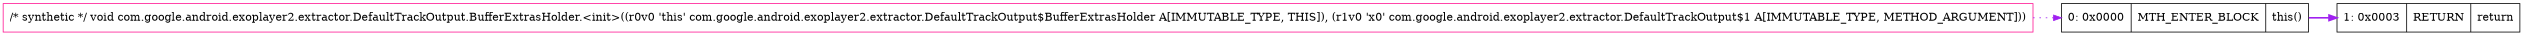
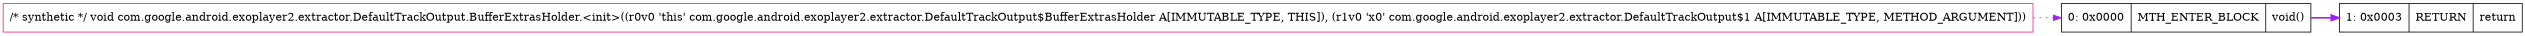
  digraph {
    rankdir=LR
    node [shape=record color=black]
    edge [color=purple]
-   n1 [label="{0\:\ 0x0000|MTH_ENTER_BLOCK\l|this()\l}"]
+   n1 [label="{0\:\ 0x0000|MTH_ENTER_BLOCK\l|void()\l}"]
    n2 [label="{1\:\ 0x0003|RETURN\l|return\l}"]
    n3 [label="{\/* synthetic *\/ void com.google.android.exoplayer2.extractor.DefaultTrackOutput.BufferExtrasHolder.\<init\>((r0v0 'this' com.google.android.exoplayer2.extractor.DefaultTrackOutput$BufferExtrasHolder A[IMMUTABLE_TYPE, THIS]), (r1v0 'x0' com.google.android.exoplayer2.extractor.DefaultTrackOutput$1 A[IMMUTABLE_TYPE, METHOD_ARGUMENT])) }" color=deeppink]
    n1 -> n2 [style=bold]
    n3 -> n1 [style=dotted]
  }
